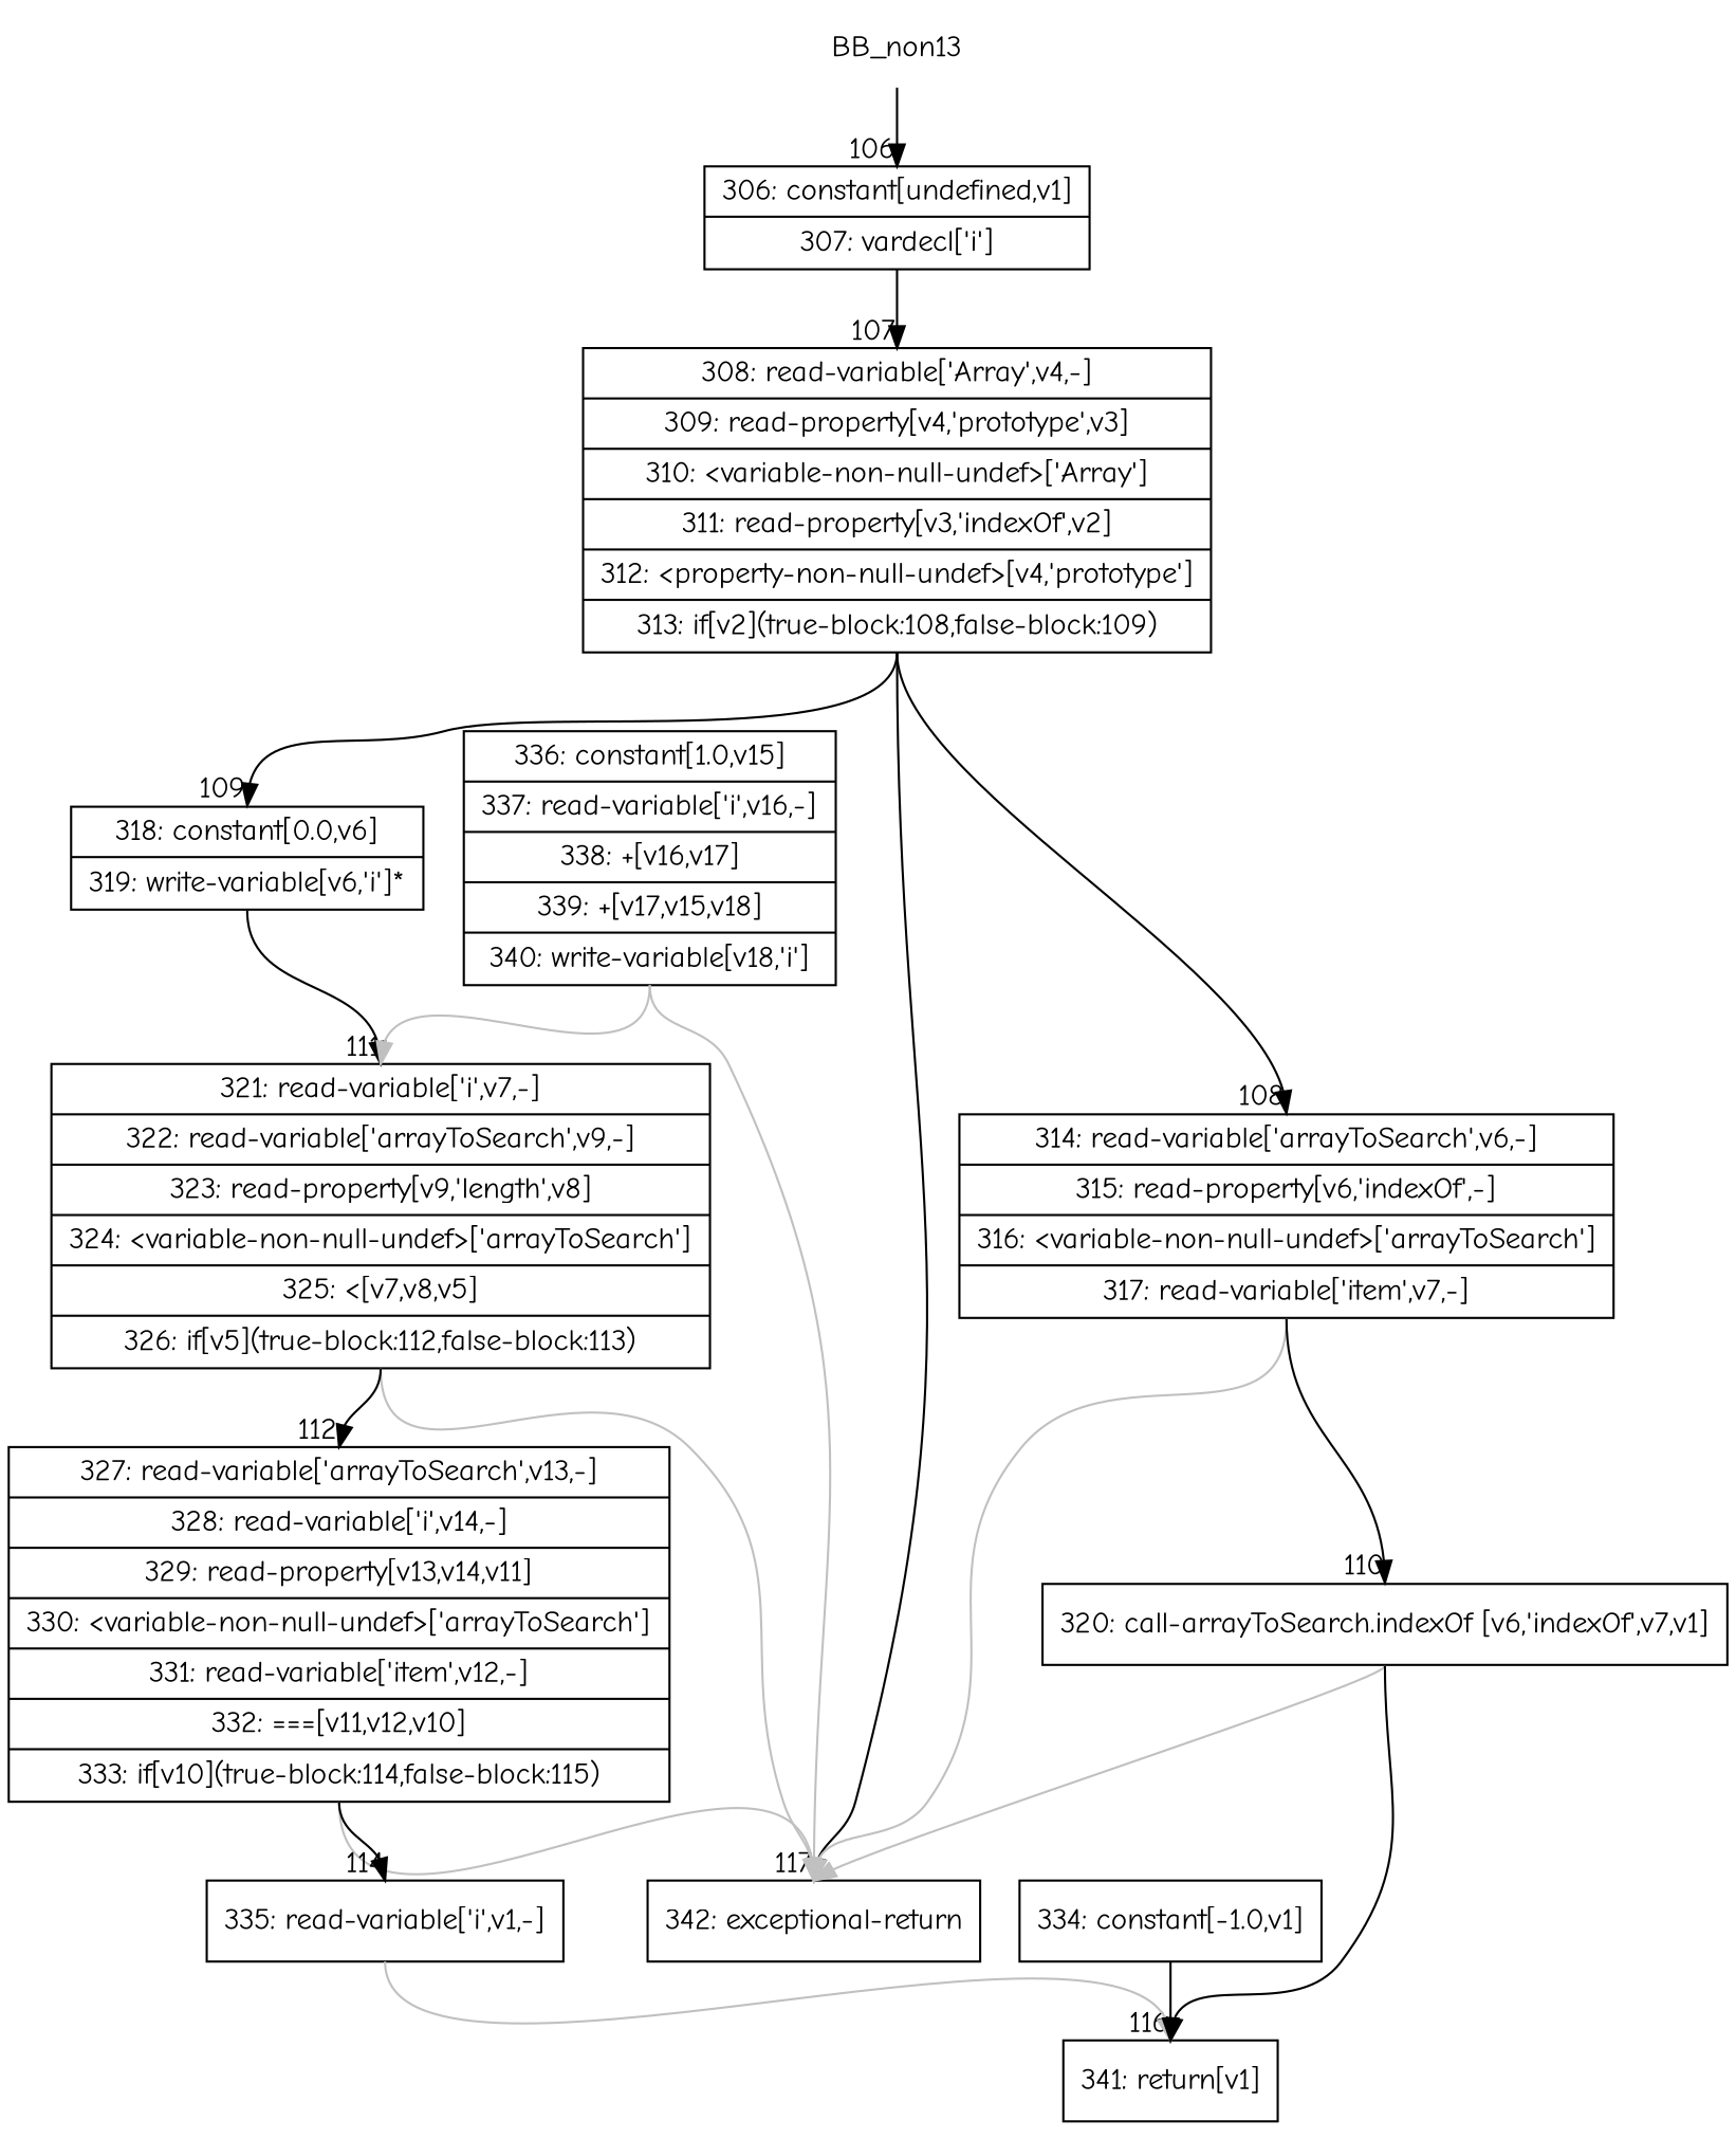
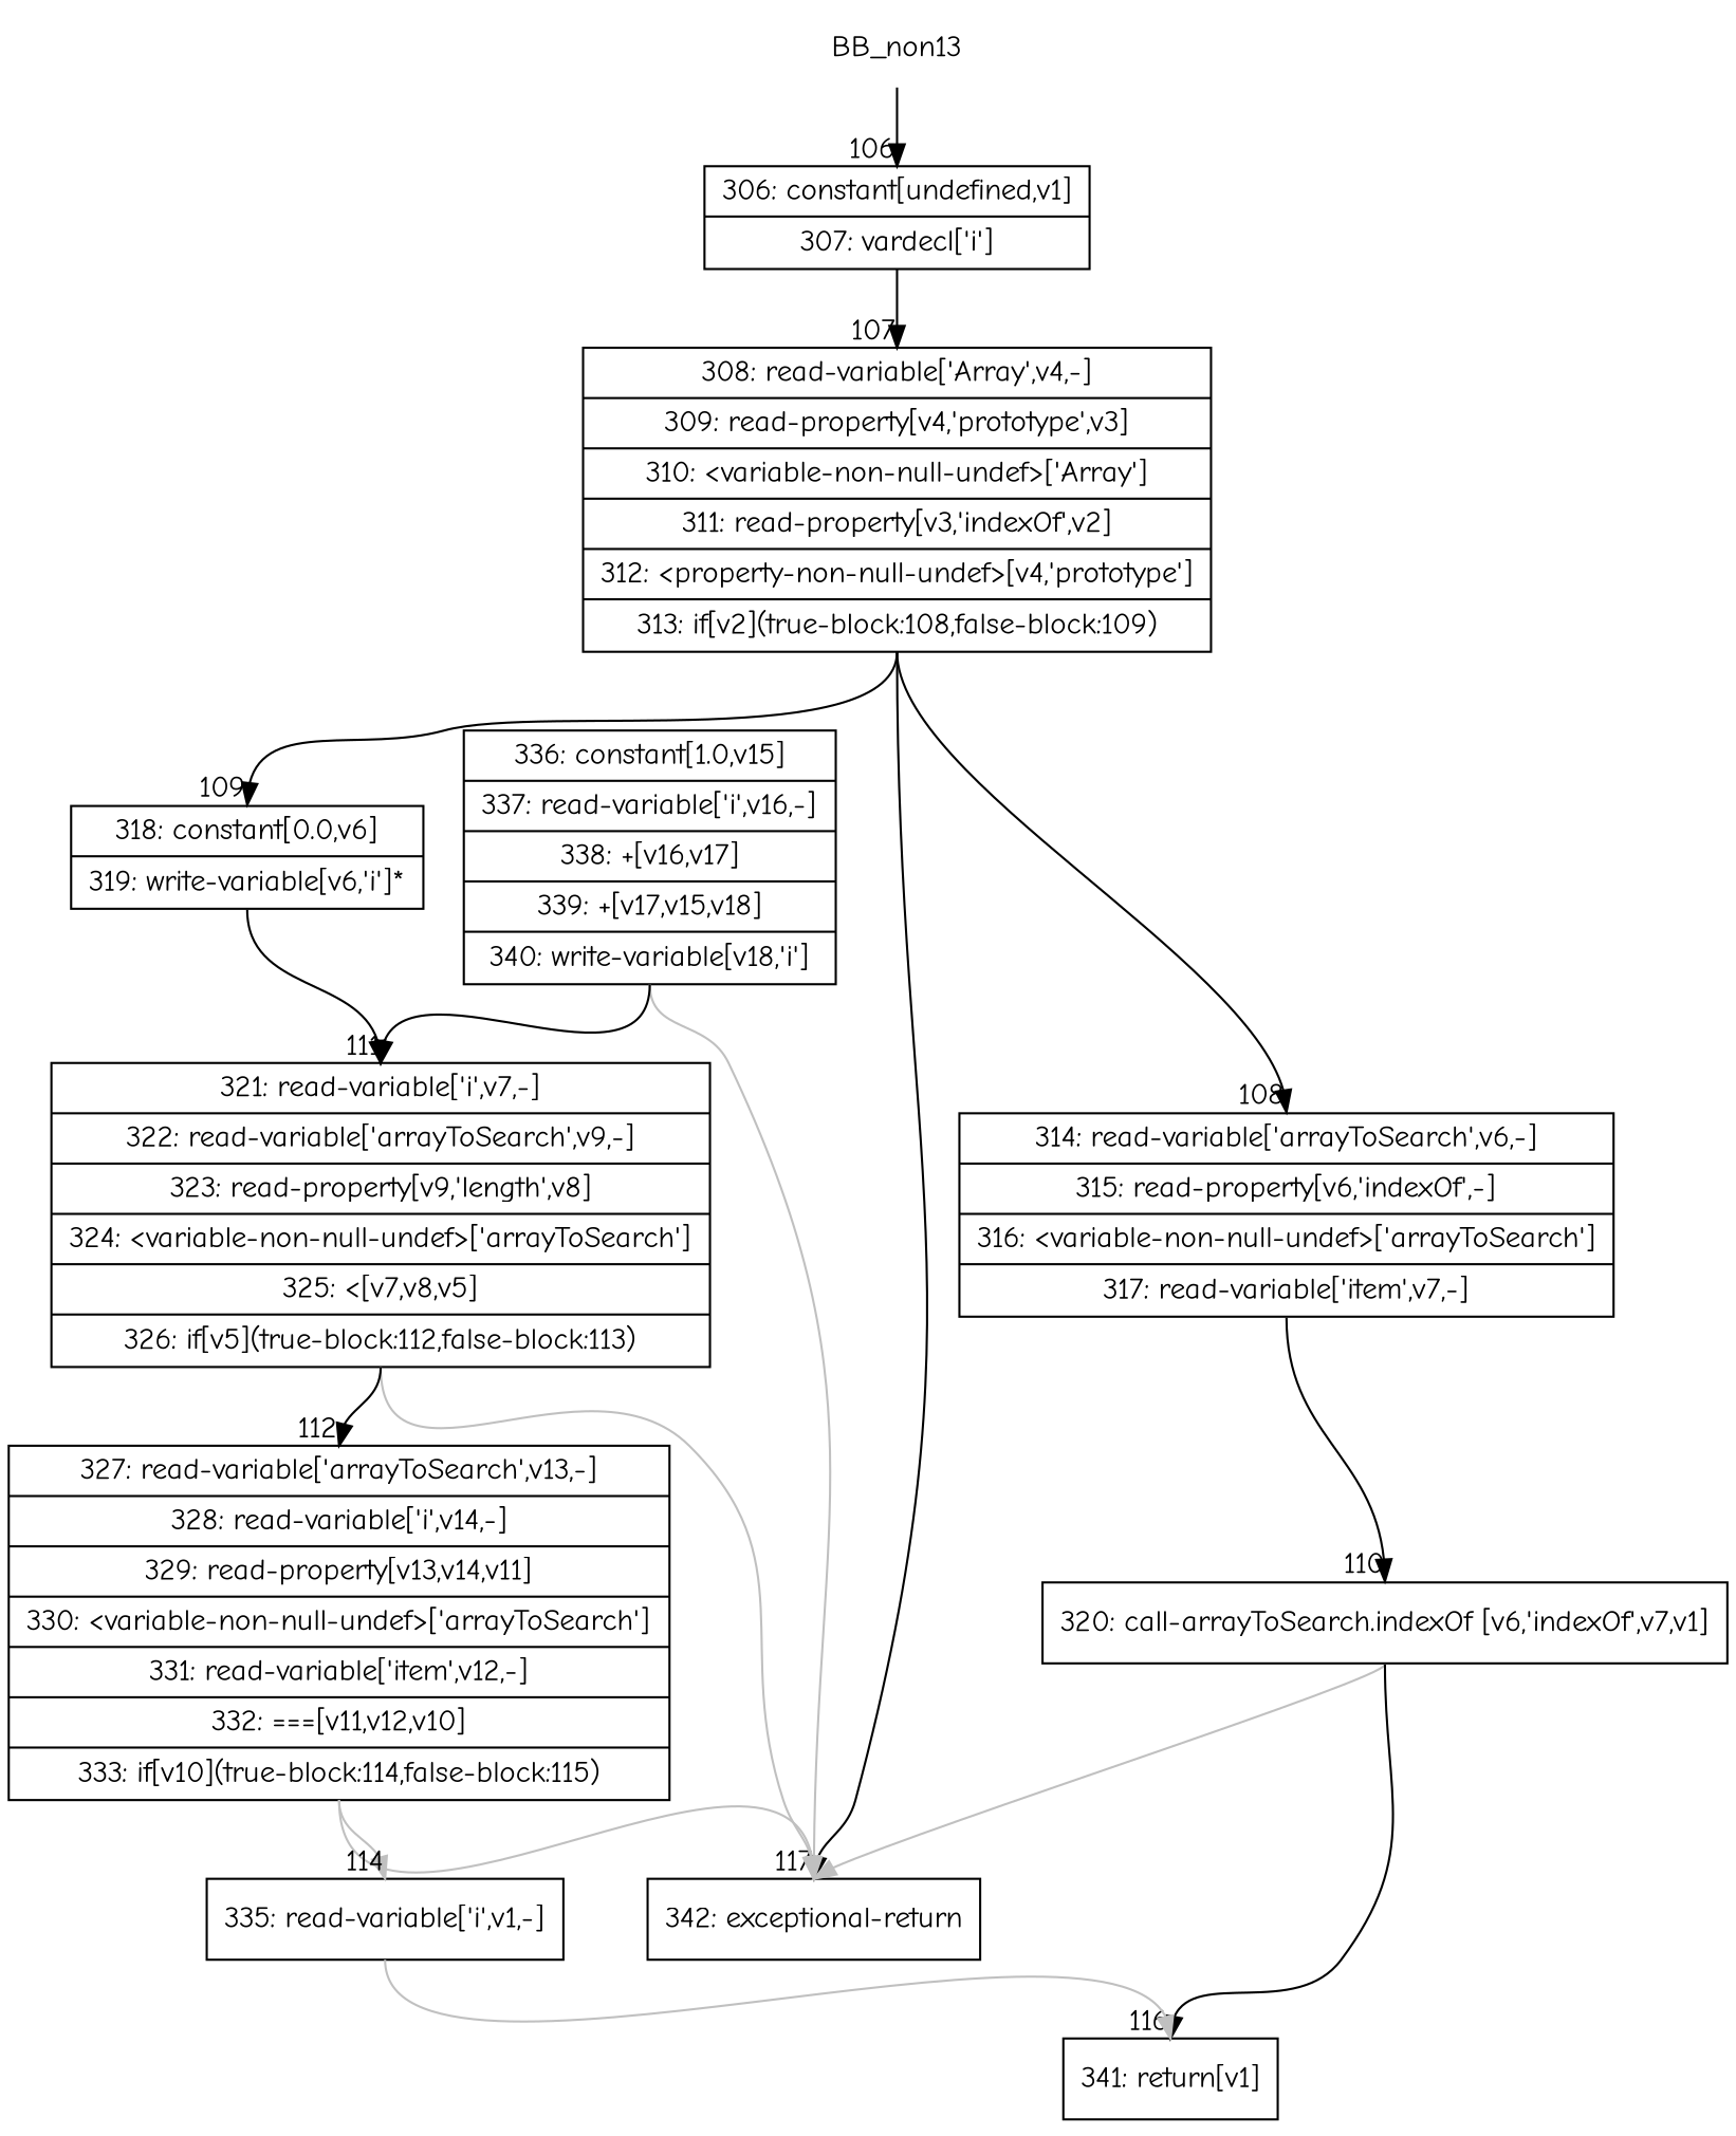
  digraph {
    fontname="Comic Neue"
    rankdir=TD
    node [fontname="Comic Neue" shape=record]
    edge [fontname="Comic Neue" headport=n tailport=s]
    n1 [label=BB_non13 shape=none]
    n2 [label="{306: constant[undefined,v1]|307: vardecl['i']}"]
    n3 [label="{308: read-variable['Array',v4,-]|309: read-property[v4,'prototype',v3]|310: \<variable-non-null-undef\>['Array']|311: read-property[v3,'indexOf',v2]|312: \<property-non-null-undef\>[v4,'prototype']|313: if[v2](true-block:108,false-block:109)}"]
    n4 [label="{314: read-variable['arrayToSearch',v6,-]|315: read-property[v6,'indexOf',-]|316: \<variable-non-null-undef\>['arrayToSearch']|317: read-variable['item',v7,-]}"]
    n5 [label="{318: constant[0.0,v6]|319: write-variable[v6,'i']*}"]
    n6 [label="{342: exceptional-return}"]
    n7 [label="{320: call-arrayToSearch.indexOf [v6,'indexOf',v7,v1]}"]
    n8 [label="{321: read-variable['i',v7,-]|322: read-variable['arrayToSearch',v9,-]|323: read-property[v9,'length',v8]|324: \<variable-non-null-undef\>['arrayToSearch']|325: \<[v7,v8,v5]|326: if[v5](true-block:112,false-block:113)}"]
    n9 [label="{341: return[v1]}"]
    n10 [label="{327: read-variable['arrayToSearch',v13,-]|328: read-variable['i',v14,-]|329: read-property[v13,v14,v11]|330: \<variable-non-null-undef\>['arrayToSearch']|331: read-variable['item',v12,-]|332: ===[v11,v12,v10]|333: if[v10](true-block:114,false-block:115)}"]
    n11 [label="{335: read-variable['i',v1,-]}"]
-   n12 [label="{334: constant[-1.0,v1]}"]
    n13 [label="{336: constant[1.0,v15]|337: read-variable['i',v16,-]|338: +[v16,v17]|339: +[v17,v15,v18]|340: write-variable[v18,'i']}"]
    n1 -> n2 [headlabel="    106"]
    n2 -> n3 [headlabel="      107"]
    n3 -> n4 [headlabel="      108"]
    n3 -> n5 [headlabel="      109"]
    n3 -> n6 [color=black headlabel="      117"]
-   n4 -> n6 [color=gray]
    n4 -> n7 [headlabel="      110"]
    n5 -> n8 [headlabel="      111"]
    n7 -> n6 [color=gray]
    n7 -> n9 [headlabel="      116"]
    n8 -> n6 [color=gray]
    n8 -> n10 [headlabel="      112"]
    n10 -> n6 [color=gray]
-   n10 -> n11 [headlabel="      114"]
+   n10 -> n11 [headlabel="      114" color=gray]
    n11 -> n9 [color=gray]
-   n12 -> n9
    n13 -> n6 [color=gray]
-   n13 -> n8 [color=gray]
+   n13 -> n8
  }
